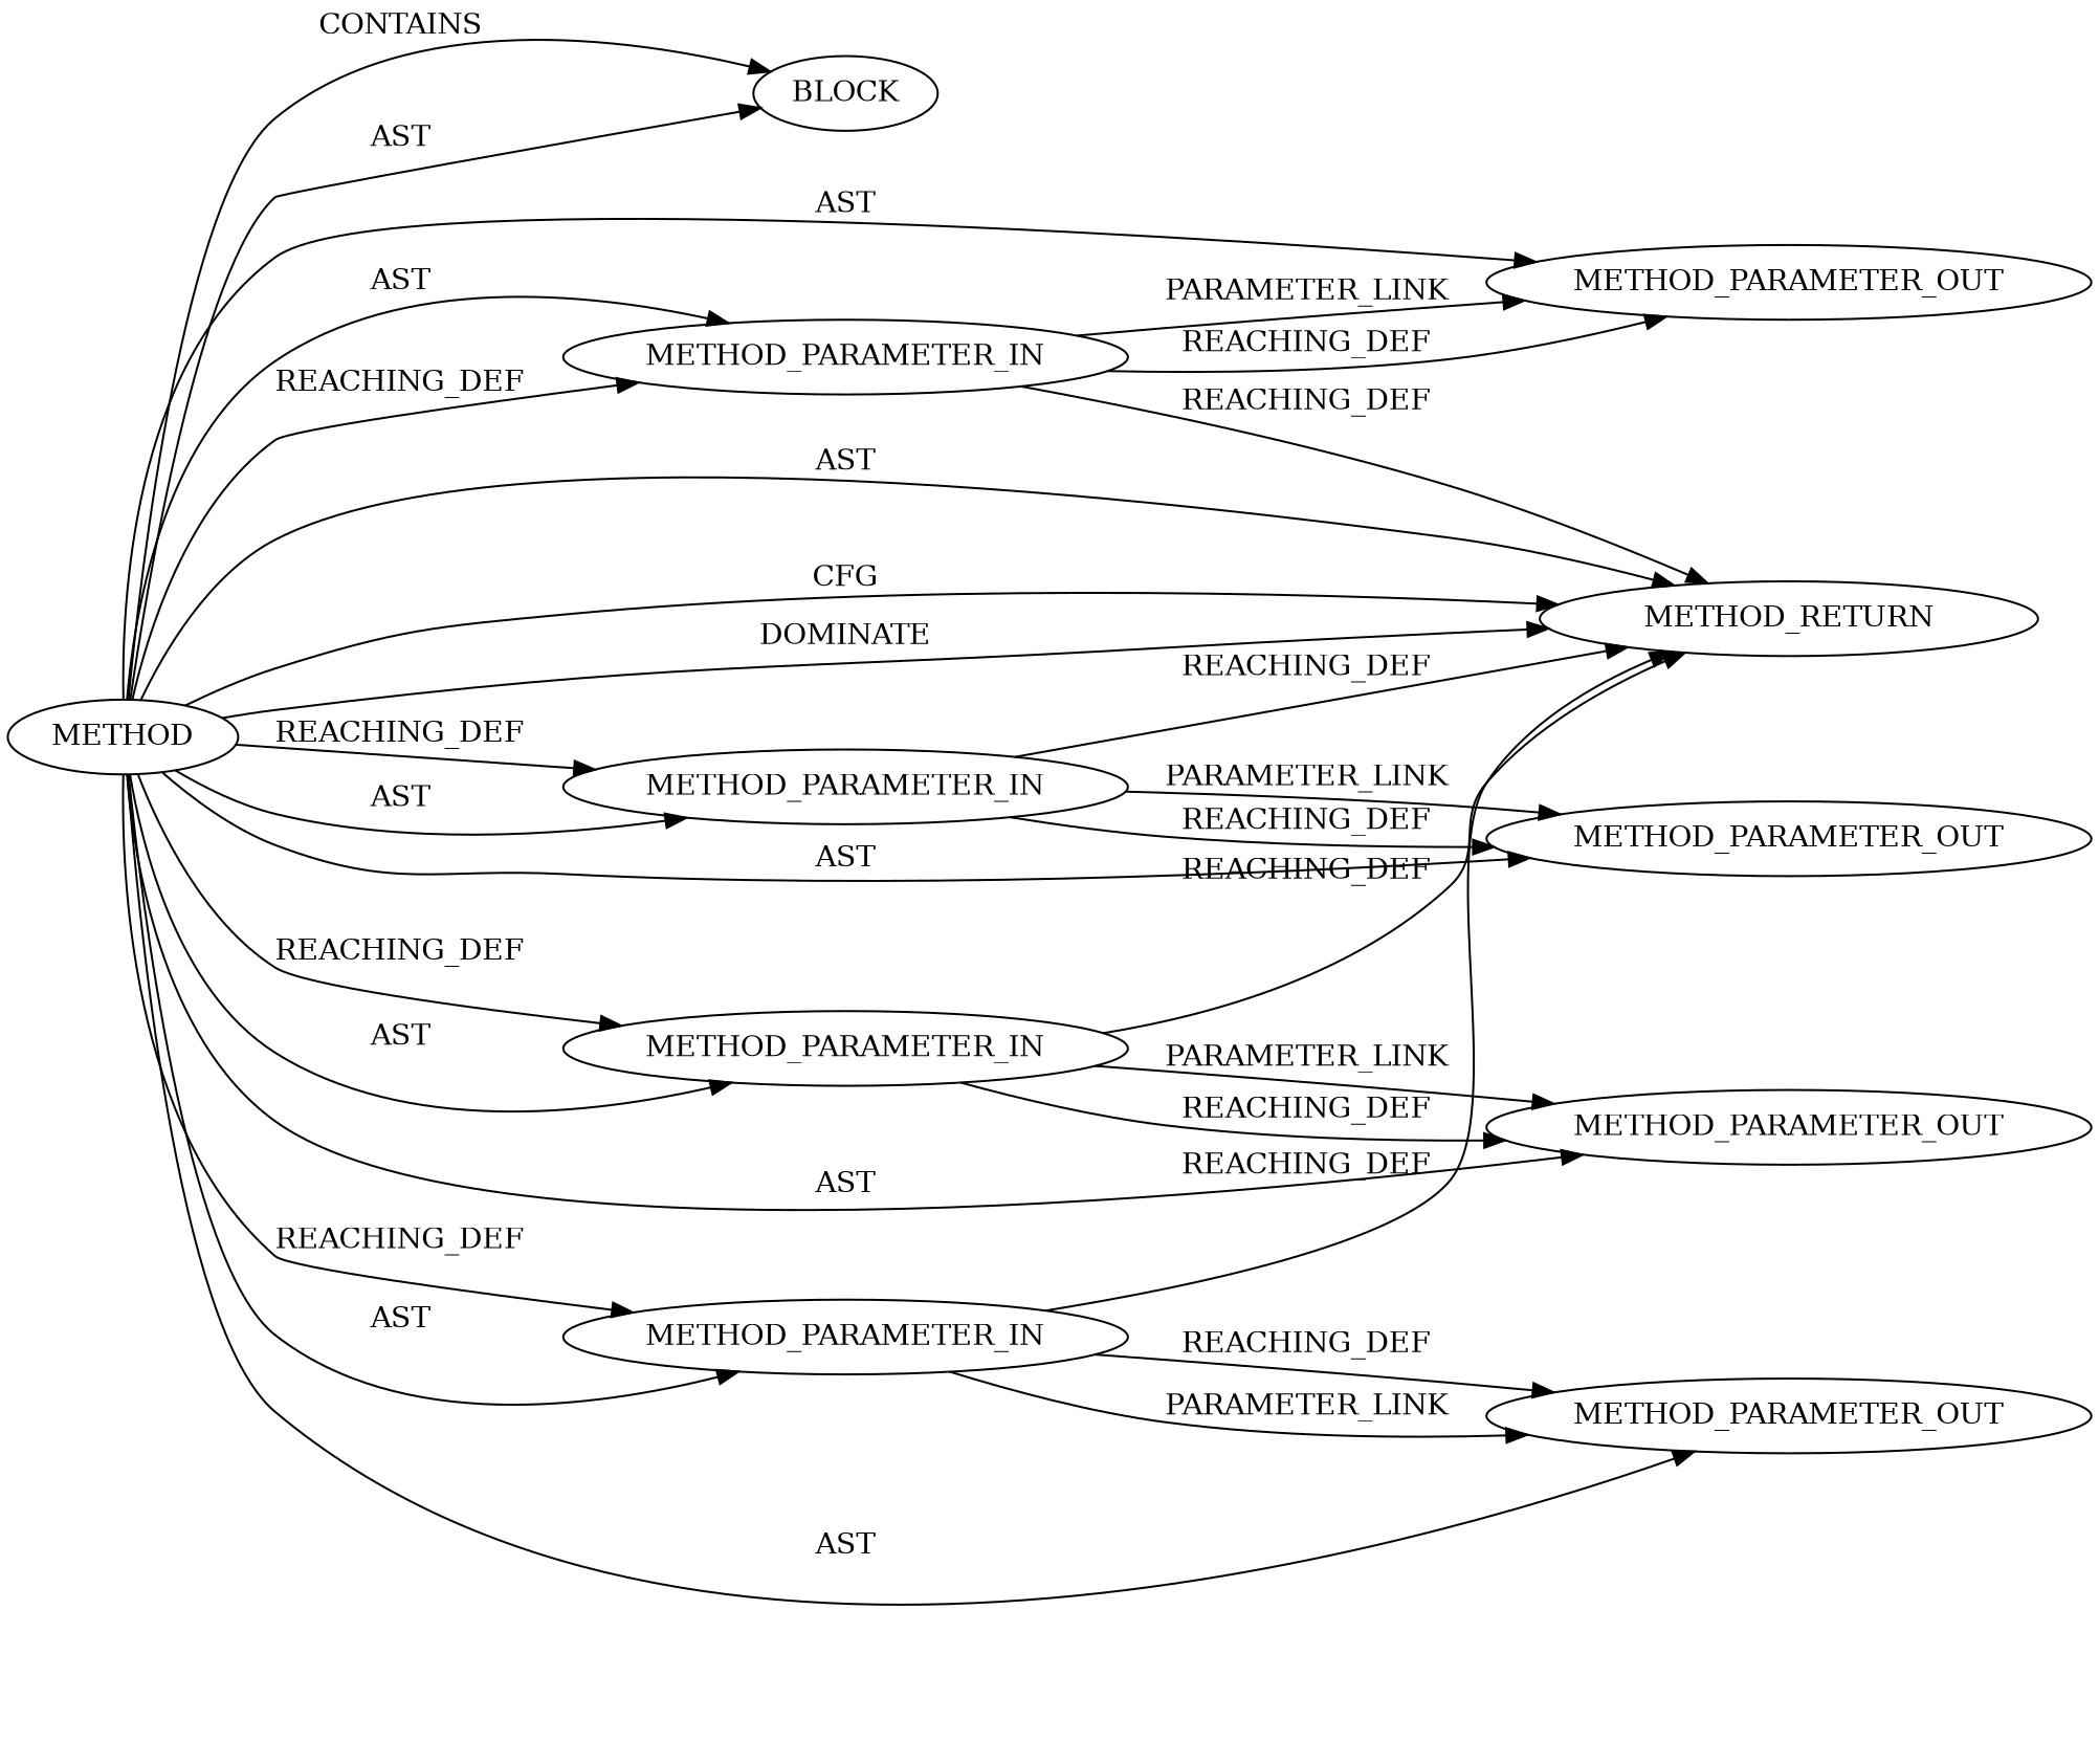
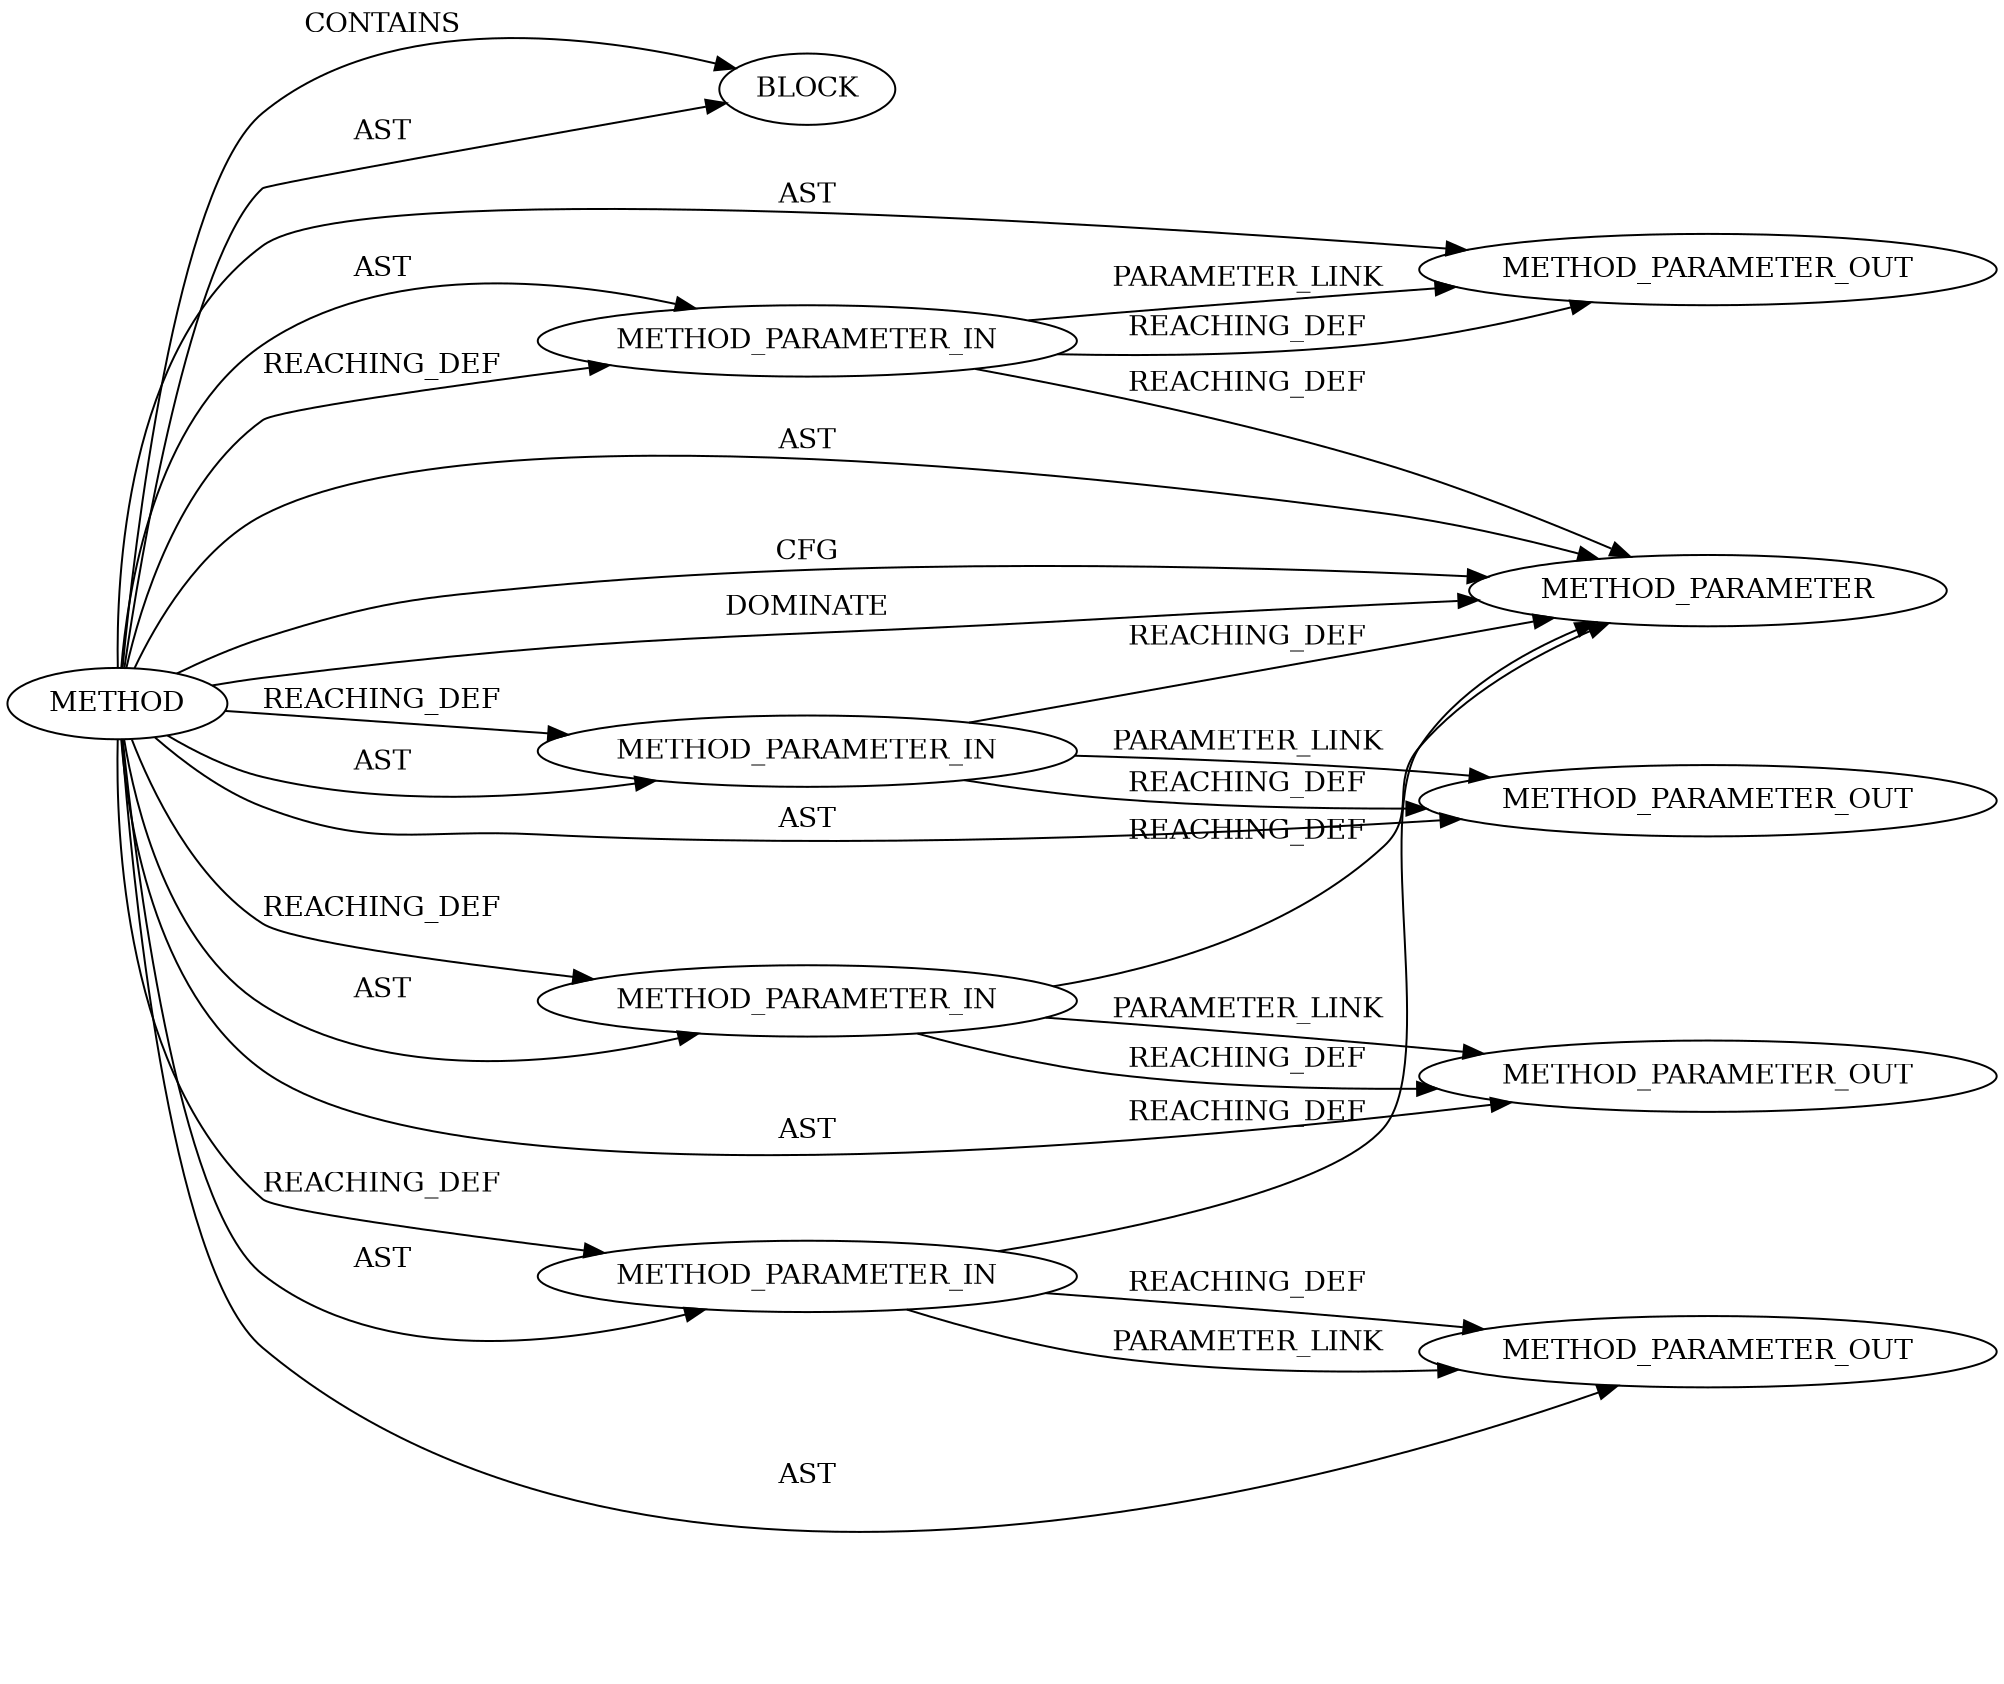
  digraph {
    rankdir=LR
    node [CODE="<empty>" ORDER=1 TYPE_FULL_NAME=ANY EVALUATION_STRATEGY=BY_VALUE IS_VARIADIC=false]
    n1 [ARGUMENT_INDEX=1 label=BLOCK EVALUATION_STRATEGY="" IS_VARIADIC=""]
    n2 [CODE=p3 INDEX=3 NAME=p3 ORDER=3 label=METHOD_PARAMETER_OUT]
-   n3 [CODE=RET ORDER=2 label=METHOD_RETURN IS_VARIADIC=""]
+   n3 [CODE=RET ORDER=2 label=METHOD_PARAMETER IS_VARIADIC=""]
    n4 [AST_PARENT_FULL_NAME="<global>" AST_PARENT_TYPE=NAMESPACE_BLOCK FILENAME="<empty>" FULL_NAME=sk_msg_alloc IS_EXTERNAL=true NAME=sk_msg_alloc ORDER=0 label=METHOD TYPE_FULL_NAME="" EVALUATION_STRATEGY="" IS_VARIADIC=""]
    n5 [CODE=p4 INDEX=4 NAME=p4 ORDER=4 label=METHOD_PARAMETER_OUT]
    n6 [CODE=p3 INDEX=3 NAME=p3 ORDER=3 label=METHOD_PARAMETER_IN]
    n7 [CODE=p1 INDEX=1 NAME=p1 label=METHOD_PARAMETER_OUT]
    n8 [CODE=p2 INDEX=2 NAME=p2 ORDER=2 label=METHOD_PARAMETER_OUT]
    n9 [CODE=p2 INDEX=2 NAME=p2 ORDER=2 label=METHOD_PARAMETER_IN]
    n10 [CODE=p1 INDEX=1 NAME=p1 label=METHOD_PARAMETER_IN]
    n11 [CODE=p4 INDEX=4 NAME=p4 ORDER=4 label=METHOD_PARAMETER_IN]
    n4 -> n1 [label=AST]
    n4 -> n1 [label=CONTAINS]
    n4 -> n2 [label=AST]
    n4 -> n3 [label=DOMINATE]
    n4 -> n3 [label=AST]
    n4 -> n3 [label=CFG]
    n4 -> n5 [label=AST]
    n4 -> n6 [label=REACHING_DEF]
    n4 -> n6 [label=AST]
    n4 -> n7 [label=AST]
    n4 -> n8 [label=AST]
    n4 -> n9 [label=AST]
    n4 -> n9 [label=REACHING_DEF]
    n4 -> n10 [label=REACHING_DEF]
    n4 -> n10 [label=AST]
    n4 -> n11 [label=AST]
    n4 -> n11 [label=REACHING_DEF]
    n6 -> n2 [VARIABLE=p3 label=REACHING_DEF]
    n6 -> n2 [label=PARAMETER_LINK]
    n6 -> n3 [VARIABLE=p3 label=REACHING_DEF]
    n9 -> n3 [VARIABLE=p2 label=REACHING_DEF]
    n9 -> n8 [VARIABLE=p2 label=REACHING_DEF]
    n9 -> n8 [label=PARAMETER_LINK]
    n10 -> n3 [VARIABLE=p1 label=REACHING_DEF]
    n10 -> n7 [VARIABLE=p1 label=REACHING_DEF]
    n10 -> n7 [label=PARAMETER_LINK]
    n11 -> n3 [VARIABLE=p4 label=REACHING_DEF]
    n11 -> n5 [VARIABLE=p4 label=REACHING_DEF]
    n11 -> n5 [label=PARAMETER_LINK]
  }
